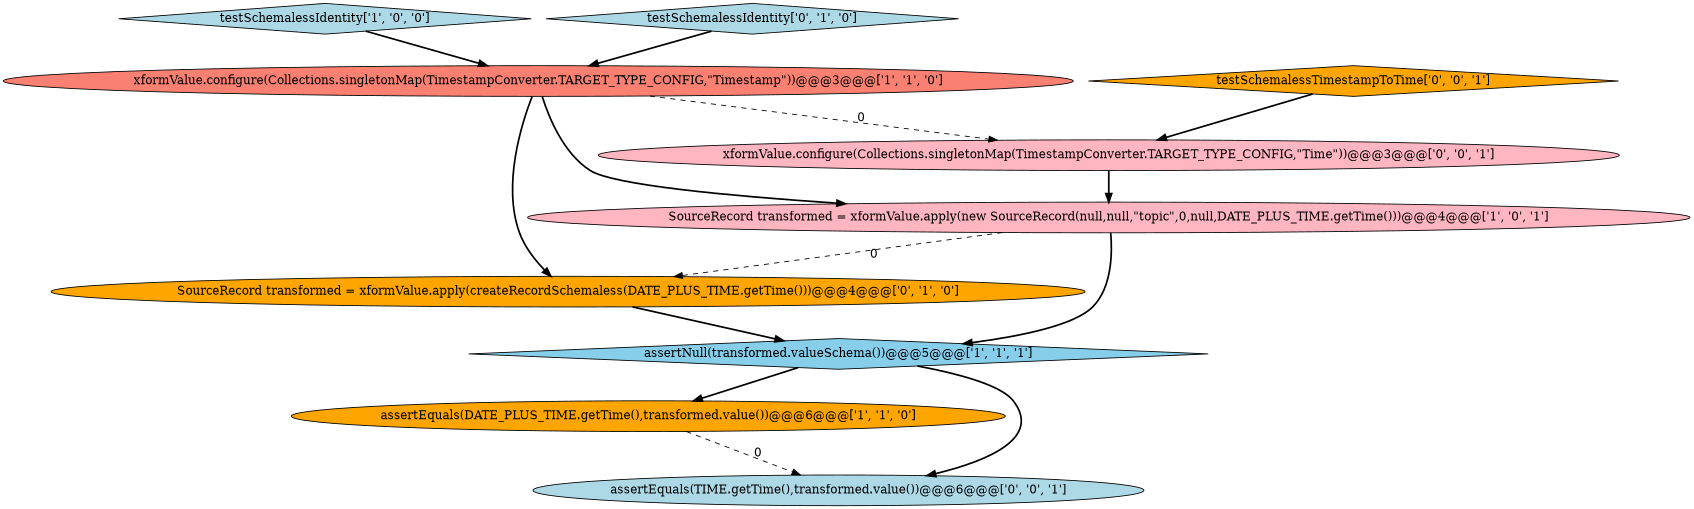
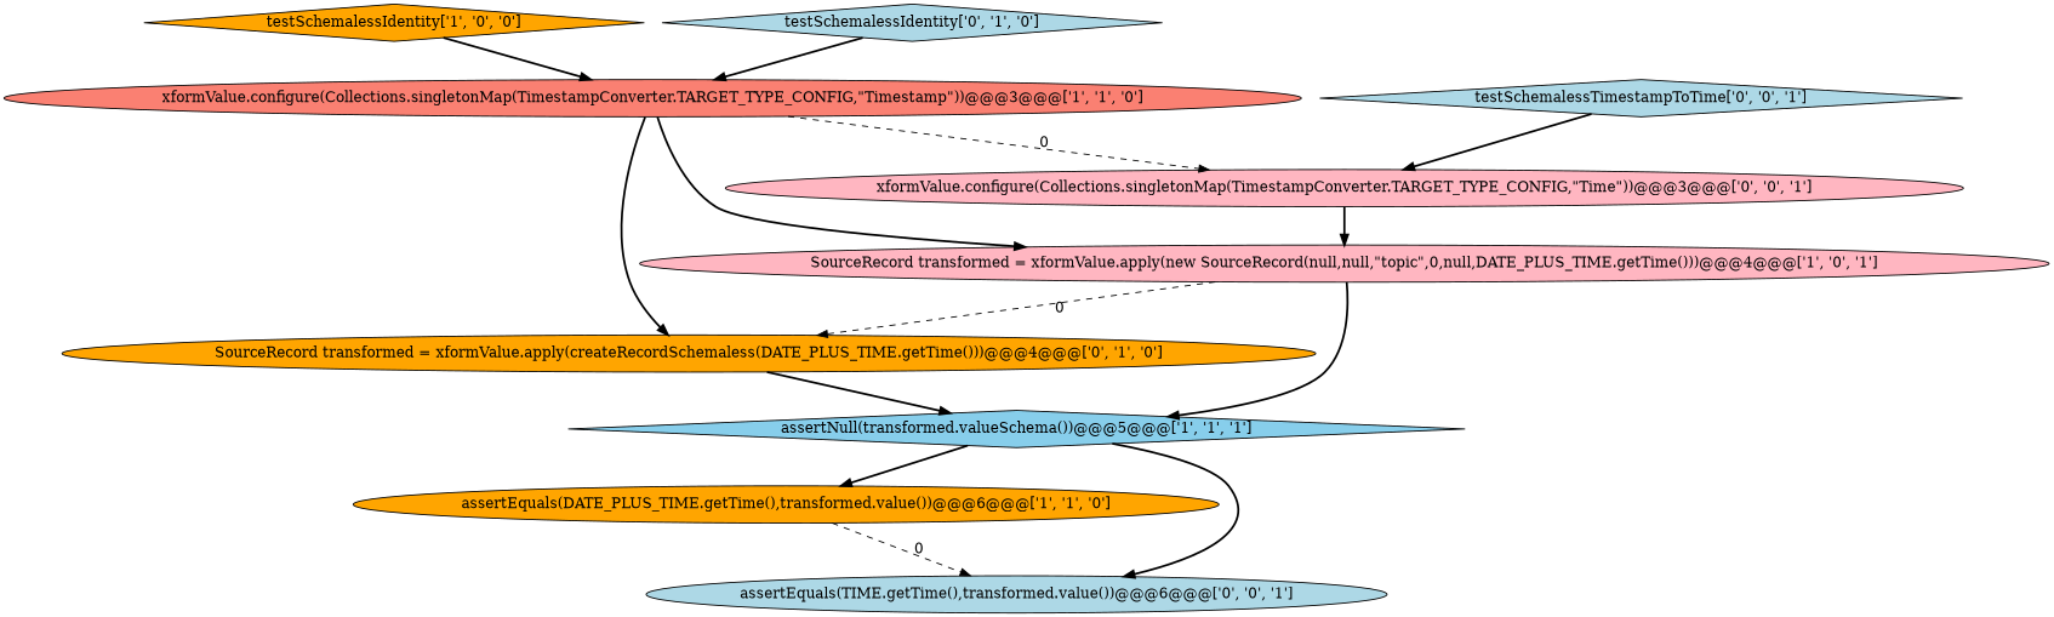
  digraph {
    node [fillcolor=lightblue shape=ellipse style=filled]
    edge [style=bold]
    n1 [fillcolor=orange label="assertEquals(DATE_PLUS_TIME.getTime(),transformed.value())@@@6@@@['1', '1', '0']"]
    n2 [label="assertEquals(TIME.getTime(),transformed.value())@@@6@@@['0', '0', '1']"]
    n3 [fillcolor=orange label="SourceRecord transformed = xformValue.apply(createRecordSchemaless(DATE_PLUS_TIME.getTime()))@@@4@@@['0', '1', '0']"]
    n4 [fillcolor=skyblue label="assertNull(transformed.valueSchema())@@@5@@@['1', '1', '1']" shape=diamond]
-   n5 [label="testSchemalessIdentity['1', '0', '0']" shape=diamond]
+   n5 [fillcolor=orange label="testSchemalessIdentity['1', '0', '0']" shape=diamond]
    n6 [fillcolor=salmon label="xformValue.configure(Collections.singletonMap(TimestampConverter.TARGET_TYPE_CONFIG,\"Timestamp\"))@@@3@@@['1', '1', '0']"]
    n7 [fillcolor=lightpink label="SourceRecord transformed = xformValue.apply(new SourceRecord(null,null,\"topic\",0,null,DATE_PLUS_TIME.getTime()))@@@4@@@['1', '0', '1']"]
    n8 [fillcolor=lightpink label="xformValue.configure(Collections.singletonMap(TimestampConverter.TARGET_TYPE_CONFIG,\"Time\"))@@@3@@@['0', '0', '1']"]
-   n9 [fillcolor=orange label="testSchemalessTimestampToTime['0', '0', '1']" shape=diamond]
+   n9 [label="testSchemalessTimestampToTime['0', '0', '1']" shape=diamond]
    n10 [label="testSchemalessIdentity['0', '1', '0']" shape=diamond]
    n1 -> n2 [label=0 style=dashed]
    n3 -> n4
    n4 -> n1
    n4 -> n2
    n5 -> n6
    n6 -> n3
    n6 -> n7
    n6 -> n8 [label=0 style=dashed]
    n7 -> n3 [label=0 style=dashed]
    n7 -> n4
    n8 -> n7
    n9 -> n8
    n10 -> n6
  }
